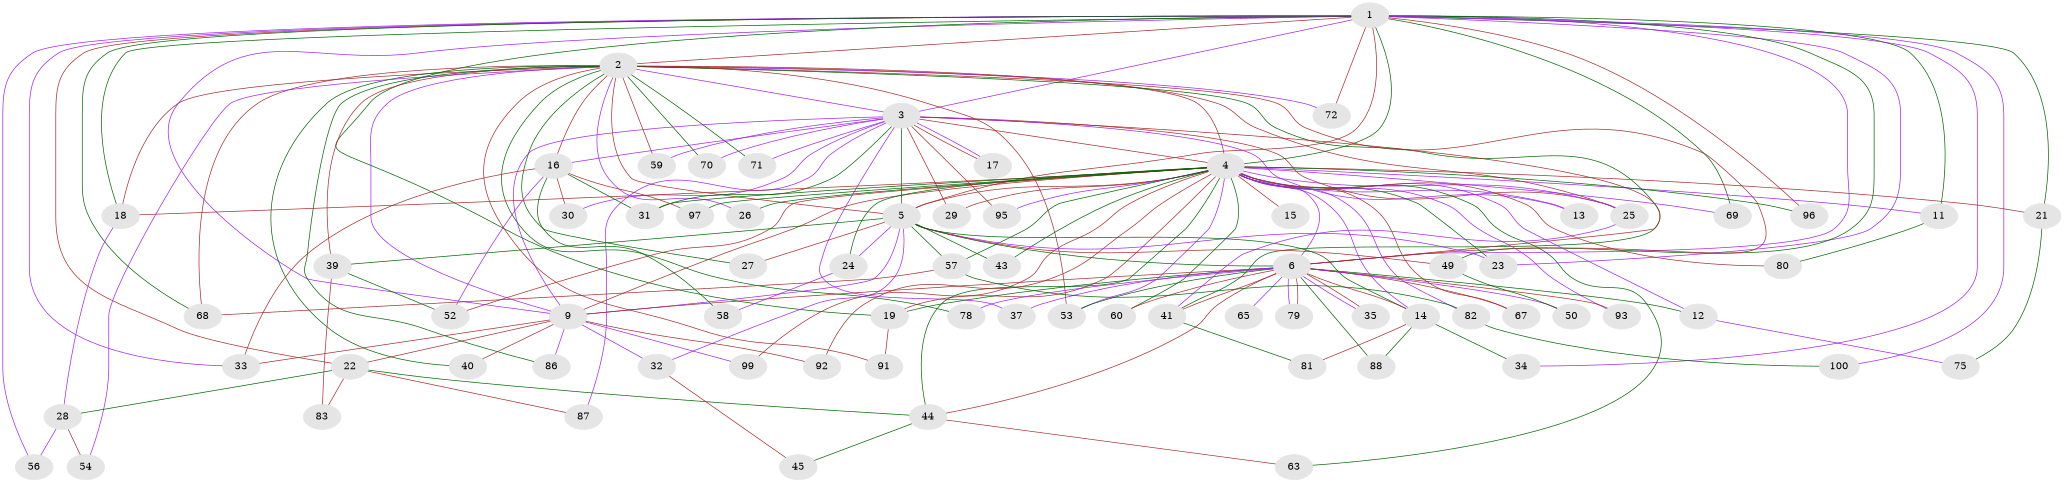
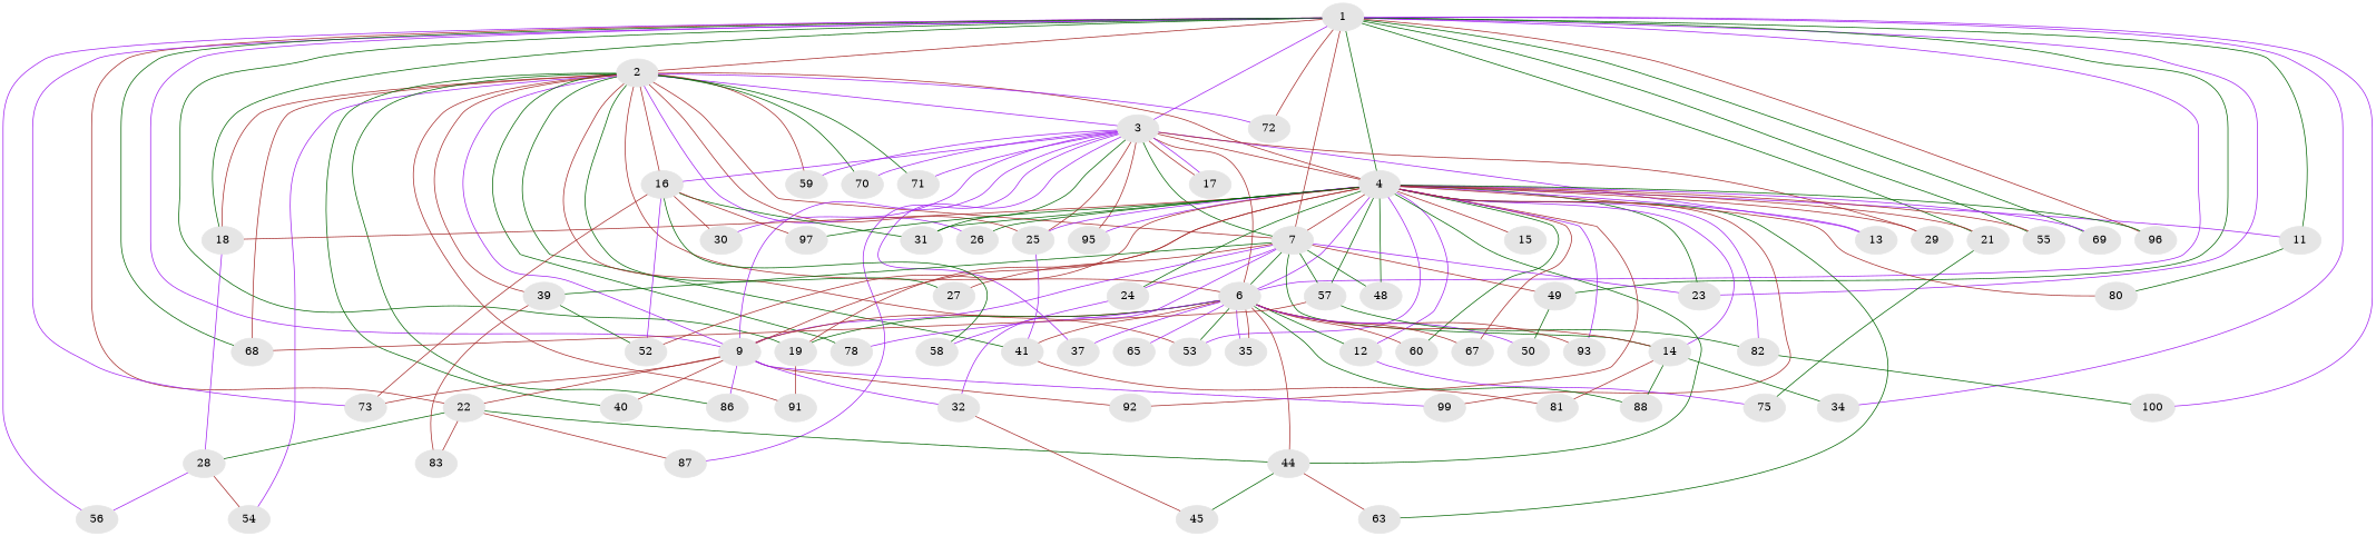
  graph {
    node [color=gray90 style=filled]
    edge [color=brown]
    1 [super="+42"]
    2 [super="+36"]
    3 [super="+38"]
    4 [super="+10"]
-   5 [super="+8"]
+   5 [super="+8" label=7]
    6 [super="+7"]
    9 [super="+20"]
    11 [super="+51"]
    18 [super="+62"]
    19 [super="+74"]
    21
    22 [super="+64"]
    23 [super="+89"]
-   33 [super="+66"]
+   33 [super="+66" label=73]
    34
    49
+   55 [super="+84"]
    56
    68
    69
    72
    96
    100
    16 [super="+77"]
    25
    26
    27
    39 [super="+85"]
    40
    41 [super="+46"]
    53 [super="+90"]
    54
    59
    70
    71
    78
    86
    91
    13 [super="+73"]
    17
    29
    30
    31
    37
    87
    95
    12 [super="+94"]
    14 [super="+47"]
    15
    24
-   43
+   43 [label=48]
    44
    52
    57 [super="+76"]
    60
    63
    67
    80
    82
    92
    93
    97
    99
    32 [super="+61"]
    35
    50
    65
-   79
    88
    28 [super="+48"]
    75
    83
    58
    81
    45
    1 -- 2
    1 -- 3 [color=purple]
    1 -- 4 [color=darkgreen weight=2]
    1 -- 5 [weight=3]
    1 -- 6 [color=purple weight=2]
    1 -- 9 [color=purple]
    1 -- 11 [color=darkgreen]
    1 -- 18 [color=darkgreen]
    1 -- 19 [color=darkgreen]
    1 -- 21 [color=darkgreen]
    1 -- 22
    1 -- 23 [color=purple]
    1 -- 33 [color=purple]
    1 -- 34 [color=purple]
    1 -- 49 [color=darkgreen]
+   1 -- 55 [color=darkgreen]
    1 -- 56 [color=purple]
    1 -- 68 [color=darkgreen]
    1 -- 69 [color=darkgreen]
    1 -- 72
    1 -- 96
    1 -- 100 [color=purple]
    2 -- 3 [color=purple]
    2 -- 4 [weight=2]
    2 -- 5 [weight=2]
    2 -- 6 [weight=2]
    2 -- 9 [color=purple]
    2 -- 18
    2 -- 68
    2 -- 72 [color=purple]
    2 -- 16 [weight=2]
    2 -- 25
    2 -- 26 [color=purple]
    2 -- 27 [color=darkgreen]
    2 -- 39
    2 -- 40 [color=darkgreen]
    2 -- 41 [color=darkgreen]
    2 -- 53
    2 -- 54 [color=purple]
    2 -- 59
    2 -- 70 [color=darkgreen]
    2 -- 71 [color=darkgreen]
    2 -- 78 [color=darkgreen]
    2 -- 86 [color=darkgreen]
    2 -- 91
    3 -- 4 [weight=2]
    3 -- 5 [color=darkgreen weight=2]
    3 -- 6 [weight=2]
    3 -- 9 [color=purple]
    3 -- 16 [color=purple]
    3 -- 25
    3 -- 59 [color=purple]
    3 -- 70 [color=purple]
    3 -- 71 [color=purple]
    3 -- 13 [color=purple]
    3 -- 17
    3 -- 17 [color=purple]
    3 -- 29
    3 -- 30 [color=purple]
    3 -- 31 [color=darkgreen]
    3 -- 37 [color=purple]
    3 -- 87 [color=purple]
    3 -- 95
    4 -- 5 [weight=4]
    4 -- 6 [color=purple weight=4]
    4 -- 9 [weight=2]
    4 -- 11 [color=purple weight=2]
    4 -- 18
    4 -- 19
    4 -- 21
    4 -- 23 [color=darkgreen]
+   4 -- 55 [weight=2]
    4 -- 69 [color=purple]
    4 -- 96 [color=darkgreen]
    4 -- 25 [color=purple]
    4 -- 26 [color=darkgreen]
    4 -- 53 [color=purple]
    4 -- 13 [color=purple weight=2]
    4 -- 29
    4 -- 31 [color=darkgreen]
    4 -- 95 [color=purple]
    4 -- 12 [color=purple weight=2]
    4 -- 14 [color=purple]
    4 -- 15
    4 -- 24 [color=darkgreen]
    4 -- 43 [color=darkgreen]
    4 -- 44 [color=darkgreen]
    4 -- 52
    4 -- 57 [color=darkgreen]
    4 -- 60 [color=darkgreen]
    4 -- 63 [color=darkgreen]
    4 -- 67
    4 -- 80
    4 -- 82 [color=purple]
    4 -- 92
    4 -- 93 [color=purple]
    4 -- 97 [color=darkgreen]
    4 -- 99
    5 -- 6 [color=darkgreen weight=4]
    5 -- 9 [color=purple weight=3]
    5 -- 23 [color=purple]
    5 -- 49
    5 -- 27
    5 -- 39 [color=darkgreen]
    5 -- 14 [color=darkgreen]
    5 -- 24 [color=purple]
    5 -- 43 [color=darkgreen]
    5 -- 57 [color=darkgreen]
    5 -- 32 [color=purple]
    6 -- 9 [weight=2]
    6 -- 19 [color=darkgreen]
    6 -- 41
    6 -- 53 [color=darkgreen]
    6 -- 78 [color=purple]
    6 -- 37 [color=purple]
    6 -- 12 [color=darkgreen]
    6 -- 14
    6 -- 44
    6 -- 60
    6 -- 67
    6 -- 93
    6 -- 35 [color=purple]
    6 -- 35
    6 -- 50 [color=purple]
    6 -- 65 [color=purple]
-   6 -- 79 [color=purple]
-   6 -- 79
    6 -- 88 [color=darkgreen]
    9 -- 22
    9 -- 33
    9 -- 40
    9 -- 86 [color=purple]
    9 -- 92
    9 -- 99 [color=purple]
    9 -- 32 [color=purple weight=2]
    11 -- 80 [color=darkgreen]
    18 -- 28 [color=purple]
    19 -- 91
    21 -- 75 [color=darkgreen]
    22 -- 87
    22 -- 44 [color=darkgreen]
    22 -- 28 [color=darkgreen]
    22 -- 83
    49 -- 50 [color=darkgreen]
    16 -- 33
    16 -- 30
    16 -- 31 [color=darkgreen]
    16 -- 52 [color=purple]
    16 -- 97
    16 -- 58 [color=darkgreen]
    25 -- 41 [color=purple]
    39 -- 52 [color=darkgreen]
    39 -- 83
-   41 -- 81 [color=darkgreen]
+   41 -- 81
    12 -- 75 [color=purple]
    14 -- 34 [color=darkgreen]
    14 -- 88 [color=darkgreen]
    14 -- 81
    24 -- 58 [color=purple]
    44 -- 63
    44 -- 45 [color=darkgreen]
    57 -- 68
    57 -- 82 [color=darkgreen]
    82 -- 100 [color=darkgreen]
    32 -- 45
    28 -- 56 [color=purple]
    28 -- 54
  }
